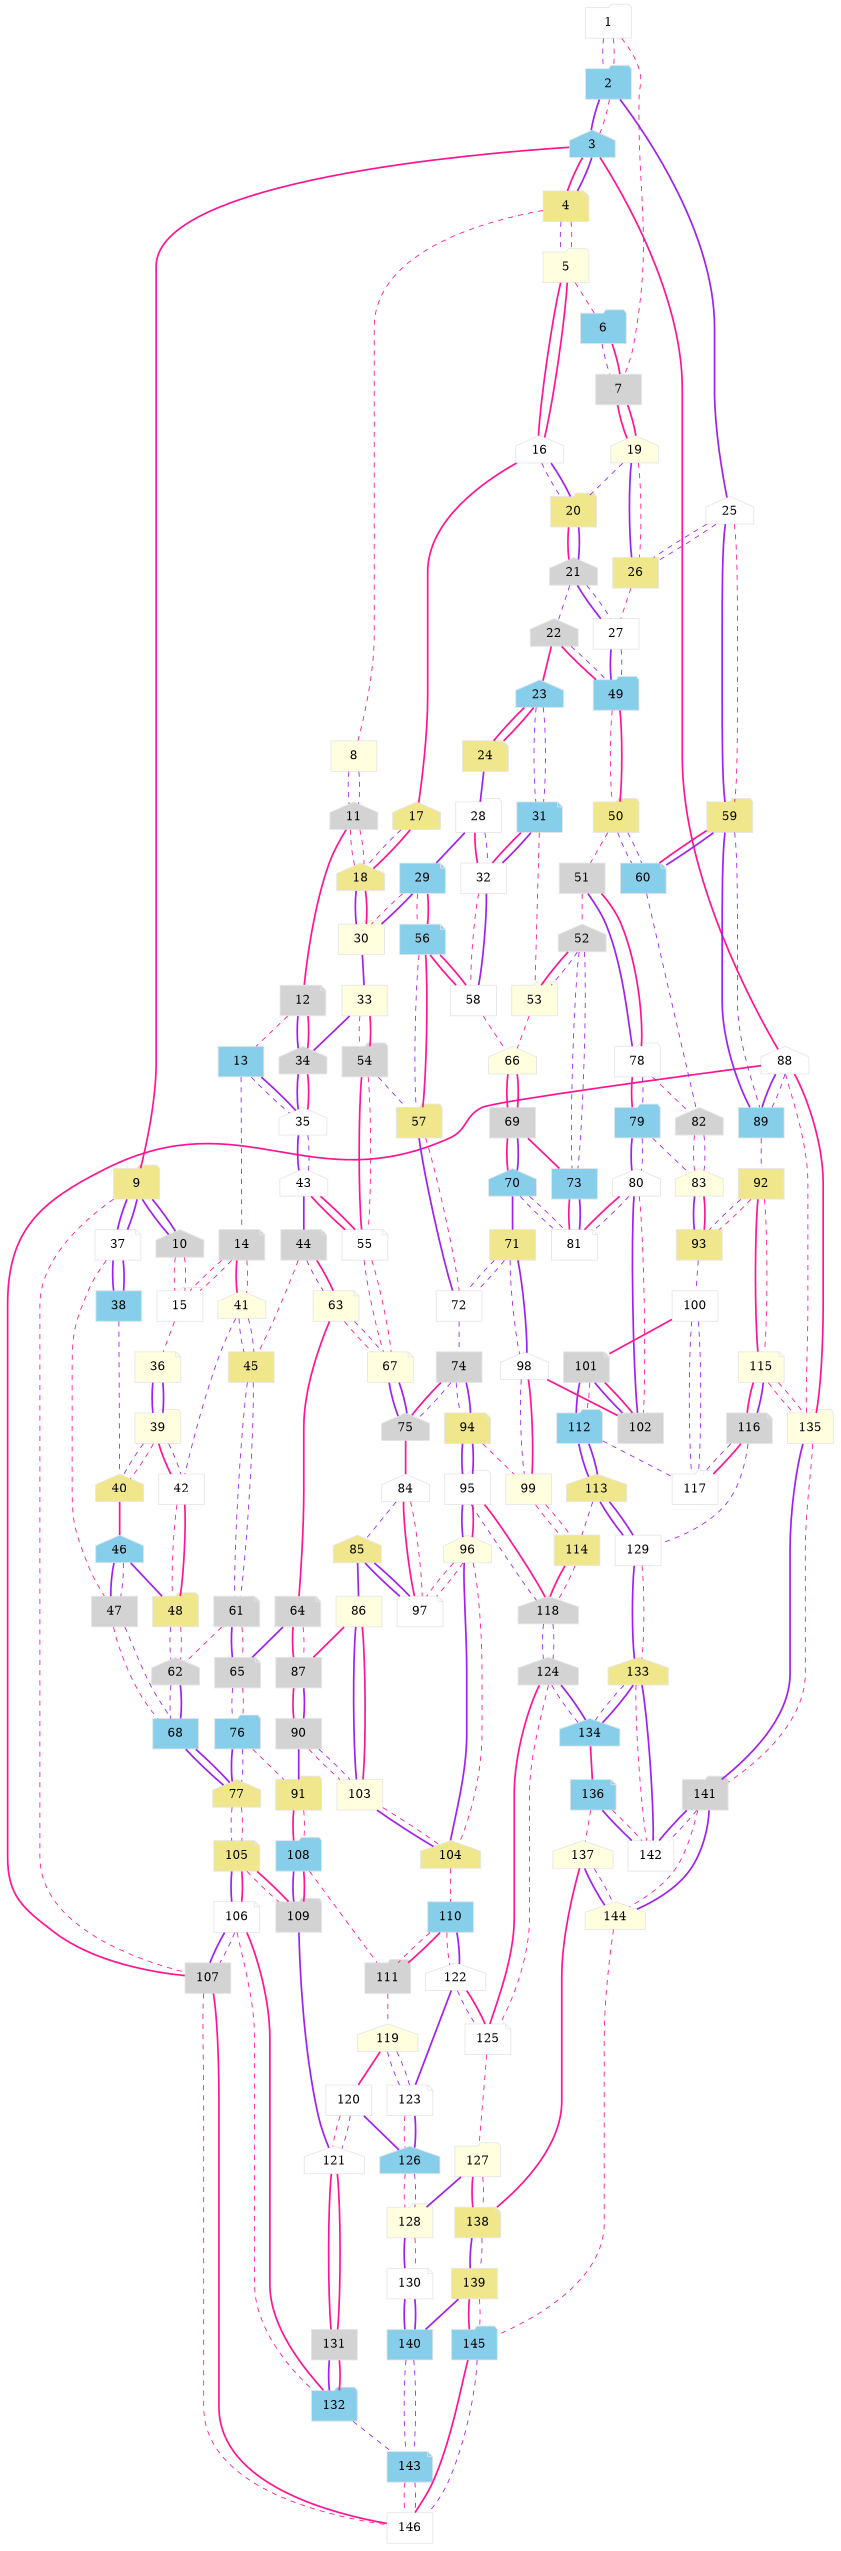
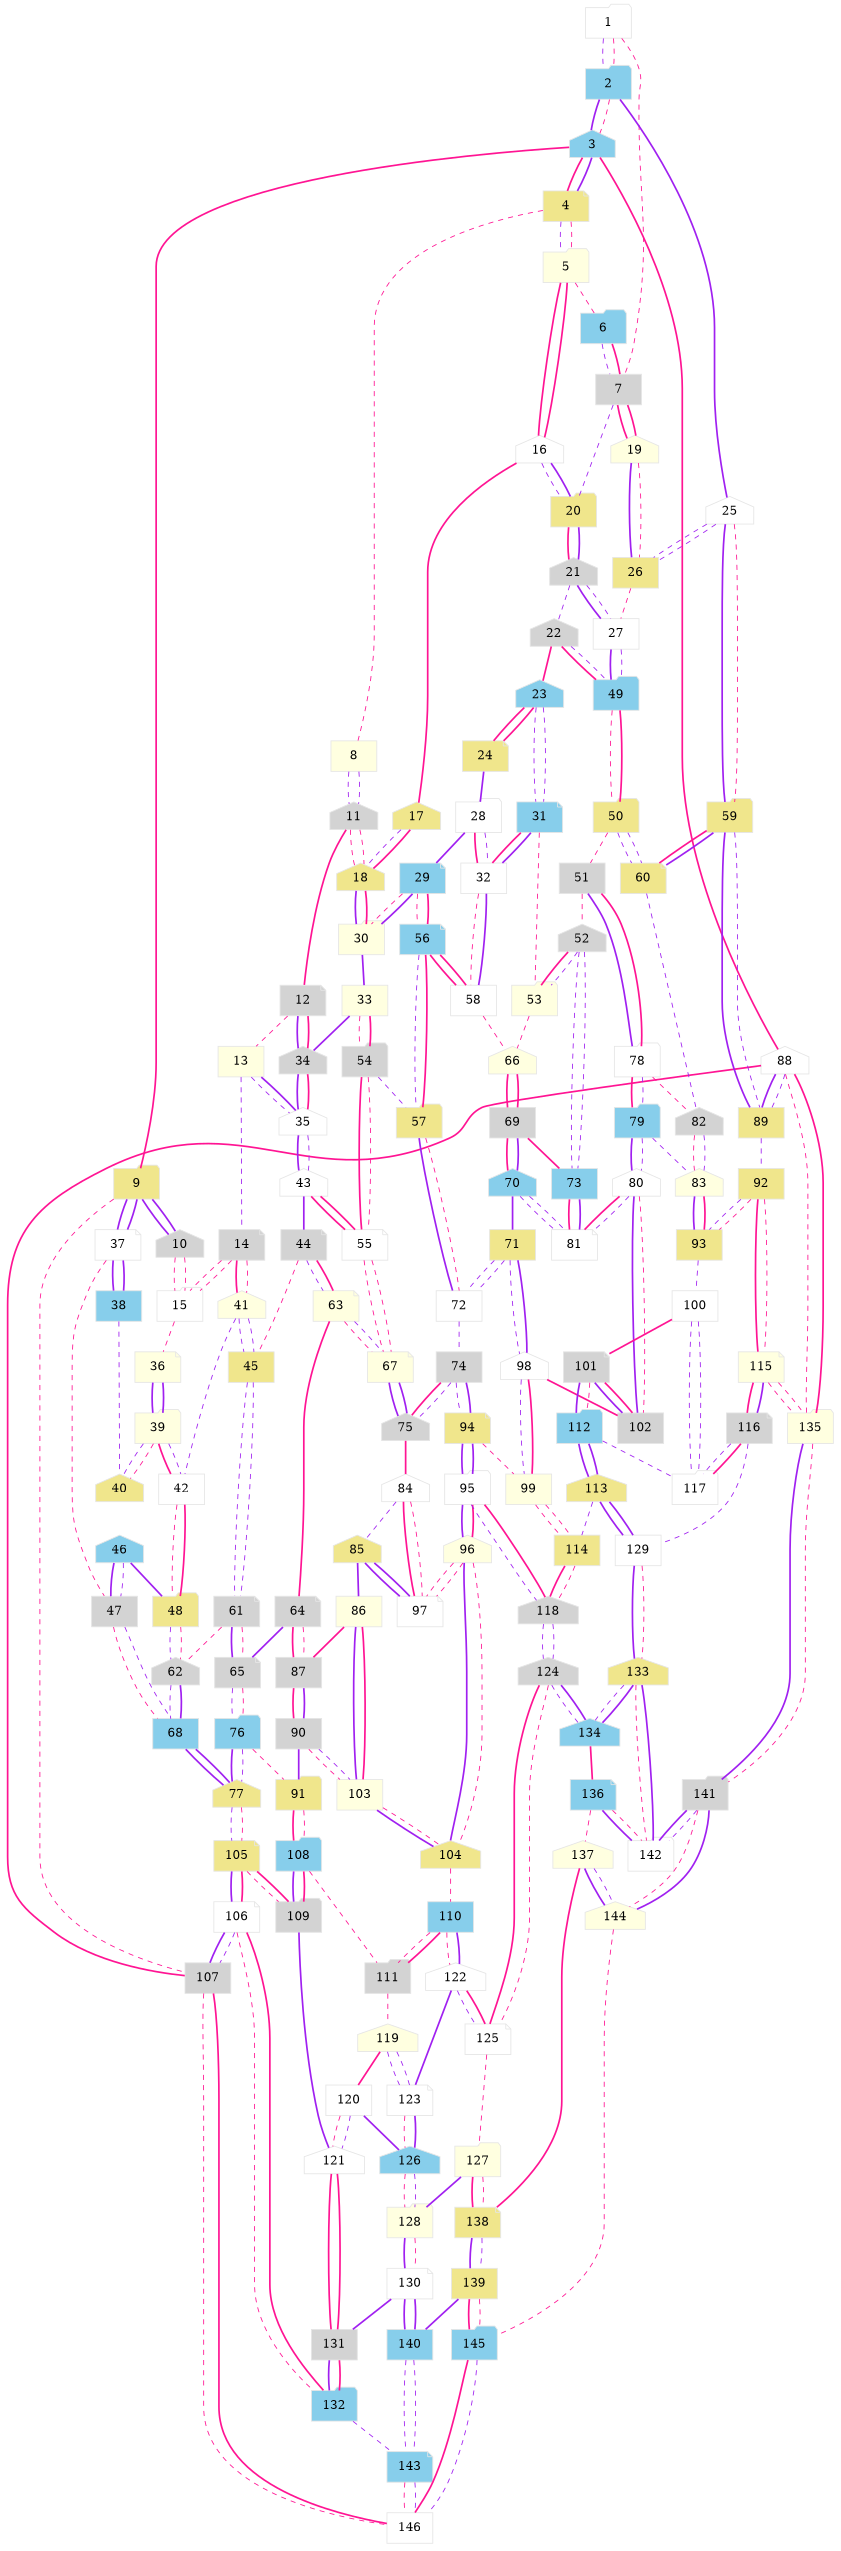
  graph {
    node [color=gray90 fillcolor=white shape=house style=filled]
    edge [color=purple style=dashed]
    1 [shape=folder]
    2 [fillcolor=skyblue shape=folder]
    7 [fillcolor=lightgrey shape=box]
    3 [fillcolor=skyblue]
    25
    19 [fillcolor=lightyellow]
    4 [fillcolor=khaki shape=note]
    9 [fillcolor=khaki shape=folder]
    88
    26 [fillcolor=khaki shape=box]
    59 [fillcolor=khaki shape=folder]
    5 [fillcolor=lightyellow shape=folder]
    8 [fillcolor=lightyellow shape=box]
    10 [fillcolor=lightgrey]
    37 [shape=note]
    107 [fillcolor=lightgrey shape=box]
-   89 [fillcolor=skyblue shape=box]
+   89 [fillcolor=khaki shape=box]
    135 [fillcolor=lightyellow shape=folder]
    6 [fillcolor=skyblue shape=folder]
    16
    11 [fillcolor=lightgrey]
    17 [fillcolor=khaki]
    20 [fillcolor=khaki shape=folder]
    12 [fillcolor=lightgrey shape=note]
    18 [fillcolor=khaki]
    15 [shape=folder]
    38 [fillcolor=skyblue shape=box]
    47 [fillcolor=lightgrey shape=box]
    146 [shape=box]
    36 [fillcolor=lightyellow shape=note]
-   13 [fillcolor=skyblue shape=box]
+   13 [fillcolor=lightyellow shape=box]
    34 [fillcolor=lightgrey]
    30 [fillcolor=lightyellow shape=folder]
    14 [fillcolor=lightgrey shape=note]
    35
    41 [fillcolor=lightyellow]
    43
    42 [shape=box]
    45 [fillcolor=khaki shape=box]
    39 [fillcolor=lightyellow shape=folder]
    21 [fillcolor=lightgrey]
    24 [fillcolor=khaki shape=note]
    28 [shape=folder]
    33 [fillcolor=lightyellow shape=box]
    27 [shape=box]
    22 [fillcolor=lightgrey]
    23 [fillcolor=skyblue]
    49 [fillcolor=skyblue shape=folder]
    31 [fillcolor=skyblue shape=note]
    50 [fillcolor=khaki shape=folder]
    32 [shape=box]
    53 [fillcolor=lightyellow shape=folder]
    29 [fillcolor=skyblue shape=note]
-   60 [fillcolor=skyblue shape=note]
+   60 [fillcolor=khaki shape=note]
    56 [fillcolor=skyblue shape=note]
    58 [shape=box]
    57 [fillcolor=khaki shape=folder]
    54 [fillcolor=lightgrey shape=folder]
    66 [fillcolor=lightyellow]
    55 [shape=note]
    44 [fillcolor=lightgrey shape=note]
    40 [fillcolor=khaki]
    68 [fillcolor=skyblue shape=box]
    46 [fillcolor=skyblue]
    48 [fillcolor=khaki shape=folder]
    61 [fillcolor=lightgrey shape=note]
    62 [fillcolor=lightgrey]
    63 [fillcolor=lightyellow shape=note]
    67 [fillcolor=lightyellow shape=note]
    64 [fillcolor=lightgrey shape=note]
    65 [fillcolor=lightgrey shape=note]
    77 [fillcolor=khaki]
    51 [fillcolor=lightgrey shape=box]
    52 [fillcolor=lightgrey]
    78 [shape=folder]
    82 [fillcolor=lightgrey]
    73 [fillcolor=skyblue shape=box]
    79 [fillcolor=skyblue shape=folder]
    81 [shape=note]
    69 [fillcolor=lightgrey shape=box]
    72 [shape=box]
    75 [fillcolor=lightgrey]
    74 [fillcolor=lightgrey shape=box]
    92 [fillcolor=khaki shape=box]
    83 [fillcolor=lightyellow]
    76 [fillcolor=skyblue shape=folder]
    87 [fillcolor=lightgrey shape=box]
    90 [fillcolor=lightgrey shape=box]
    91 [fillcolor=khaki shape=folder]
    70 [fillcolor=skyblue]
    84
    105 [fillcolor=khaki shape=note]
    71 [fillcolor=khaki shape=box]
    98
    102 [fillcolor=lightgrey shape=box]
    99 [fillcolor=lightyellow shape=box]
    94 [fillcolor=khaki shape=note]
    95 [shape=folder]
    85 [fillcolor=khaki]
    97 [shape=note]
    108 [fillcolor=skyblue shape=folder]
    106 [shape=note]
    109 [fillcolor=lightgrey shape=folder]
    80
    93 [fillcolor=khaki shape=box]
    100 [shape=box]
    86 [fillcolor=lightyellow shape=box]
    103 [fillcolor=lightyellow shape=box]
    104 [fillcolor=khaki]
    141 [fillcolor=lightgrey shape=folder]
    115 [fillcolor=lightyellow shape=note]
    111 [fillcolor=lightgrey shape=folder]
    116 [fillcolor=lightgrey shape=note]
    101 [fillcolor=lightgrey shape=note]
    117 [shape=folder]
    96 [fillcolor=lightyellow]
    118 [fillcolor=lightgrey]
    114 [fillcolor=khaki shape=box]
    124 [fillcolor=lightgrey]
    110 [fillcolor=skyblue shape=box]
    112 [fillcolor=skyblue shape=folder]
    113 [fillcolor=khaki]
    122
    132 [fillcolor=skyblue shape=folder]
    121
    143 [fillcolor=skyblue shape=note]
    119 [fillcolor=lightyellow]
    131 [fillcolor=lightgrey shape=box]
    123 [shape=note]
    125 [shape=note]
    120 [shape=box]
    129 [shape=box]
    133 [fillcolor=khaki]
    134 [fillcolor=skyblue]
    126 [fillcolor=skyblue]
    128 [fillcolor=lightyellow shape=folder]
    127 [fillcolor=lightyellow shape=folder]
    136 [fillcolor=skyblue shape=note]
    138 [fillcolor=khaki shape=note]
    130 [shape=note]
    139 [fillcolor=khaki shape=box]
    140 [fillcolor=skyblue shape=box]
    142 [shape=folder]
    137 [fillcolor=lightyellow]
    144 [fillcolor=lightyellow]
    145 [fillcolor=skyblue shape=folder]
    1 -- 2
    1 -- 2 [color=deeppink]
    1 -- 7 [color=deeppink]
    2 -- 3 [style=bold]
    2 -- 3 [color=deeppink]
    2 -- 25 [style=bold]
    7 -- 19 [color=deeppink style=bold]
    7 -- 19 [color=deeppink style=bold]
    3 -- 4 [color=deeppink style=bold]
    3 -- 4 [style=bold]
    3 -- 9 [color=deeppink style=bold]
    3 -- 88 [color=deeppink style=bold]
    25 -- 26
    25 -- 26
    25 -- 59 [style=bold]
    25 -- 59 [color=deeppink]
    19 -- 26 [style=bold]
    19 -- 26 [color=deeppink]
-   19 -- 20
+   7 -- 20
    4 -- 5
    4 -- 5 [color=deeppink]
    4 -- 8 [color=deeppink]
    9 -- 10 [style=bold]
    9 -- 10 [style=bold]
    9 -- 37 [style=bold]
    9 -- 37 [style=bold]
    9 -- 107 [color=deeppink]
    88 -- 107 [color=deeppink style=bold]
    88 -- 89 [style=bold]
    88 -- 89
    88 -- 135 [color=deeppink]
    88 -- 135 [color=deeppink style=bold]
    26 -- 27 [color=deeppink]
    59 -- 89 [style=bold]
    59 -- 89
    59 -- 60 [color=deeppink style=bold]
    59 -- 60 [style=bold]
    5 -- 6 [color=deeppink]
    5 -- 16 [color=deeppink style=bold]
    5 -- 16 [color=deeppink style=bold]
    8 -- 11
    8 -- 11
    10 -- 15 [color=deeppink]
    10 -- 15 [color=deeppink]
    37 -- 38 [style=bold]
    37 -- 38 [style=bold]
    37 -- 47 [color=deeppink]
    107 -- 146 [color=deeppink]
    107 -- 146 [color=deeppink style=bold]
    89 -- 92
    135 -- 141 [style=bold]
    135 -- 141 [color=deeppink]
    6 -- 7
    6 -- 7 [color=deeppink style=bold]
    16 -- 17 [color=deeppink style=bold]
    16 -- 20
    16 -- 20 [style=bold]
    11 -- 12 [color=deeppink style=bold]
    11 -- 18 [color=deeppink]
    11 -- 18 [color=deeppink]
    17 -- 18
    17 -- 18 [color=deeppink style=bold]
    20 -- 21 [color=deeppink style=bold]
    20 -- 21 [style=bold]
    12 -- 13 [color=deeppink]
    12 -- 34 [style=bold]
    12 -- 34 [color=deeppink style=bold]
    18 -- 30 [style=bold]
    18 -- 30 [color=deeppink style=bold]
    15 -- 36 [color=deeppink]
    38 -- 40
    47 -- 68 [color=deeppink]
    47 -- 68
    36 -- 39 [style=bold]
    36 -- 39 [style=bold]
    13 -- 14
    13 -- 35
    13 -- 35 [style=bold]
    34 -- 35 [style=bold]
    34 -- 35 [color=deeppink style=bold]
    30 -- 33 [style=bold]
    14 -- 15 [color=deeppink]
    14 -- 15 [color=deeppink]
    14 -- 41 [color=deeppink style=bold]
    14 -- 41 [color=deeppink]
    35 -- 43 [style=bold]
    35 -- 43
    41 -- 42
    41 -- 45
    41 -- 45
    43 -- 55 [color=deeppink style=bold]
    43 -- 55 [color=deeppink style=bold]
    43 -- 44 [style=bold]
    42 -- 48 [color=deeppink]
    42 -- 48 [color=deeppink style=bold]
    45 -- 61
    45 -- 61
    39 -- 42 [color=deeppink style=bold]
    39 -- 42
    39 -- 40
    39 -- 40 [color=deeppink]
    21 -- 27 [style=bold]
    21 -- 27
    21 -- 22
    24 -- 28 [style=bold]
    28 -- 32 [color=deeppink style=bold]
    28 -- 32
    28 -- 29 [style=bold]
    33 -- 34 [style=bold]
    33 -- 54 [color=deeppink]
    33 -- 54 [color=deeppink style=bold]
    27 -- 49 [style=bold]
    27 -- 49
    22 -- 23 [color=deeppink style=bold]
    22 -- 49 [color=deeppink style=bold]
    22 -- 49
    23 -- 24 [color=deeppink style=bold]
    23 -- 24 [color=deeppink style=bold]
    23 -- 31
    23 -- 31
    49 -- 50 [color=deeppink]
    49 -- 50 [color=deeppink style=bold]
    31 -- 32 [color=deeppink style=bold]
    31 -- 32 [style=bold]
    31 -- 53 [color=deeppink]
    50 -- 60
    50 -- 60
    50 -- 51 [color=deeppink]
    32 -- 58 [color=deeppink]
    32 -- 58 [style=bold]
    53 -- 66 [color=deeppink]
    29 -- 30 [color=deeppink]
    29 -- 30 [style=bold]
    29 -- 56 [color=deeppink]
    29 -- 56 [color=deeppink style=bold]
    60 -- 82
    56 -- 58 [color=deeppink style=bold]
    56 -- 58 [color=deeppink style=bold]
    56 -- 57
    56 -- 57 [color=deeppink style=bold]
    58 -- 66 [color=deeppink]
    57 -- 72 [style=bold]
    57 -- 72 [color=deeppink]
    54 -- 57
    54 -- 55 [color=deeppink style=bold]
    54 -- 55 [color=deeppink]
    66 -- 69 [color=deeppink style=bold]
    66 -- 69 [color=deeppink style=bold]
    55 -- 67 [color=deeppink]
    55 -- 67 [color=deeppink]
    44 -- 45 [color=deeppink]
    44 -- 63
    44 -- 63 [color=deeppink style=bold]
-   40 -- 46 [color=deeppink style=bold]
    68 -- 77 [style=bold]
    68 -- 77 [style=bold]
    46 -- 47 [style=bold]
    46 -- 47
    46 -- 48 [style=bold]
    48 -- 62
    48 -- 62 [color=deeppink]
    61 -- 62 [color=deeppink]
    61 -- 65 [style=bold]
    61 -- 65 [color=deeppink]
    62 -- 68
    62 -- 68 [style=bold]
    63 -- 67 [color=deeppink]
    63 -- 67
    63 -- 64 [color=deeppink style=bold]
    67 -- 75 [style=bold]
    67 -- 75 [style=bold]
    64 -- 65 [style=bold]
    64 -- 87 [color=deeppink style=bold]
    64 -- 87 [color=deeppink]
    65 -- 76
    65 -- 76 [color=deeppink]
    77 -- 105
    77 -- 105 [color=deeppink]
    51 -- 52 [color=deeppink]
    51 -- 78 [style=bold]
    51 -- 78 [color=deeppink style=bold]
    52 -- 53 [color=deeppink style=bold]
    52 -- 53
    52 -- 73
    52 -- 73
    78 -- 82 [color=deeppink]
    78 -- 79 [color=deeppink style=bold]
    78 -- 79
    82 -- 83 [color=deeppink]
    82 -- 83
    73 -- 81 [color=deeppink style=bold]
    73 -- 81 [style=bold]
    79 -- 83
    79 -- 80 [style=bold]
    79 -- 80
    69 -- 73 [color=deeppink style=bold]
    69 -- 70 [color=deeppink style=bold]
    69 -- 70 [style=bold]
    72 -- 74
    75 -- 84 [color=deeppink style=bold]
    74 -- 75 [color=deeppink style=bold]
    74 -- 75
    74 -- 94
    74 -- 94 [style=bold]
    92 -- 93
    92 -- 93 [color=deeppink]
    92 -- 115 [color=deeppink style=bold]
    92 -- 115 [color=deeppink]
    83 -- 93 [style=bold]
    83 -- 93 [color=deeppink style=bold]
    76 -- 77 [style=bold]
    76 -- 77
    76 -- 91 [color=deeppink]
    87 -- 90 [color=deeppink style=bold]
    87 -- 90 [style=bold]
    90 -- 91 [style=bold]
    90 -- 103 [color=deeppink]
    90 -- 103
    91 -- 108 [color=deeppink style=bold]
    91 -- 108 [color=deeppink]
    70 -- 81
    70 -- 81
    70 -- 71 [style=bold]
    84 -- 85
    84 -- 97 [color=deeppink style=bold]
    84 -- 97 [color=deeppink]
    105 -- 106 [style=bold]
    105 -- 106 [color=deeppink style=bold]
    105 -- 109 [color=deeppink]
    105 -- 109 [color=deeppink style=bold]
    71 -- 72
    71 -- 72
    71 -- 98
    71 -- 98 [style=bold]
    98 -- 102 [color=deeppink style=bold]
    98 -- 99
    98 -- 99 [color=deeppink style=bold]
    99 -- 114 [color=deeppink]
    99 -- 114 [color=deeppink]
    94 -- 99 [color=deeppink]
    94 -- 95 [style=bold]
    94 -- 95 [style=bold]
    95 -- 96 [style=bold]
    95 -- 96 [color=deeppink style=bold]
    95 -- 118
    95 -- 118 [color=deeppink style=bold]
    85 -- 97 [style=bold]
    85 -- 97 [style=bold]
    85 -- 86 [style=bold]
    108 -- 109 [style=bold]
    108 -- 109 [color=deeppink style=bold]
    108 -- 111 [color=deeppink]
    106 -- 107 [style=bold]
    106 -- 107
    106 -- 132 [color=deeppink]
    106 -- 132 [color=deeppink style=bold]
    109 -- 121 [style=bold]
    80 -- 81 [color=deeppink style=bold]
    80 -- 81
    80 -- 102 [style=bold]
    80 -- 102 [color=deeppink]
    93 -- 100
    100 -- 101 [color=deeppink style=bold]
    100 -- 117
    100 -- 117
    86 -- 87 [color=deeppink style=bold]
    86 -- 103 [style=bold]
    86 -- 103 [color=deeppink style=bold]
    103 -- 104 [style=bold]
    103 -- 104 [color=deeppink]
    104 -- 110 [color=deeppink]
    141 -- 142 [style=bold]
    141 -- 142
    141 -- 144 [color=deeppink]
    141 -- 144 [style=bold]
    115 -- 135 [color=deeppink]
    115 -- 135 [color=deeppink]
    115 -- 116 [color=deeppink style=bold]
    115 -- 116 [style=bold]
    111 -- 119 [color=deeppink]
    116 -- 117
    116 -- 117 [color=deeppink style=bold]
    116 -- 129
    101 -- 102 [style=bold]
    101 -- 102 [color=deeppink style=bold]
    101 -- 112 [style=bold]
    101 -- 112 [color=deeppink]
    96 -- 97 [color=deeppink]
    96 -- 97 [color=deeppink]
    96 -- 104 [style=bold]
    96 -- 104 [color=deeppink]
    118 -- 124
    118 -- 124
    114 -- 118 [color=deeppink style=bold]
    114 -- 118 [color=deeppink]
    124 -- 125 [color=deeppink style=bold]
    124 -- 125 [color=deeppink]
    124 -- 134
    124 -- 134 [style=bold]
    110 -- 111 [color=deeppink]
    110 -- 111 [color=deeppink style=bold]
    110 -- 122 [color=deeppink]
    110 -- 122 [style=bold]
    112 -- 117
    112 -- 113 [style=bold]
    112 -- 113 [style=bold]
    113 -- 114
    113 -- 129 [style=bold]
    113 -- 129 [style=bold]
    122 -- 123 [style=bold]
    122 -- 125
    122 -- 125 [color=deeppink style=bold]
    132 -- 143
    121 -- 131 [color=deeppink style=bold]
    121 -- 131 [color=deeppink style=bold]
    143 -- 146 [color=deeppink]
    143 -- 146
    119 -- 123
    119 -- 123
    119 -- 120 [color=deeppink style=bold]
    131 -- 132 [style=bold]
    131 -- 132 [color=deeppink style=bold]
    123 -- 126 [color=deeppink]
    123 -- 126 [style=bold]
    125 -- 127 [color=deeppink]
    120 -- 121 [color=deeppink]
    120 -- 121
    120 -- 126 [style=bold]
    129 -- 133 [style=bold]
    129 -- 133 [color=deeppink]
    133 -- 134
    133 -- 134 [style=bold]
    133 -- 142 [color=deeppink]
    133 -- 142 [style=bold]
    134 -- 136 [color=deeppink style=bold]
    126 -- 128 [color=deeppink]
    126 -- 128
    128 -- 130 [style=bold]
    128 -- 130 [color=deeppink]
    127 -- 128 [style=bold]
    127 -- 138 [color=deeppink style=bold]
    127 -- 138 [color=deeppink]
    136 -- 142 [style=bold]
    136 -- 142 [color=deeppink]
    136 -- 137 [color=deeppink]
    138 -- 139 [style=bold]
    138 -- 139
+   130 -- 131 [style=bold]
    130 -- 140 [style=bold]
    130 -- 140 [style=bold]
    139 -- 140 [style=bold]
    139 -- 145 [color=deeppink style=bold]
    139 -- 145 [color=deeppink]
    140 -- 143
    140 -- 143
    137 -- 138 [color=deeppink style=bold]
    137 -- 144 [style=bold]
    137 -- 144
    144 -- 145 [color=deeppink]
    145 -- 146 [color=deeppink style=bold]
    145 -- 146
  }
